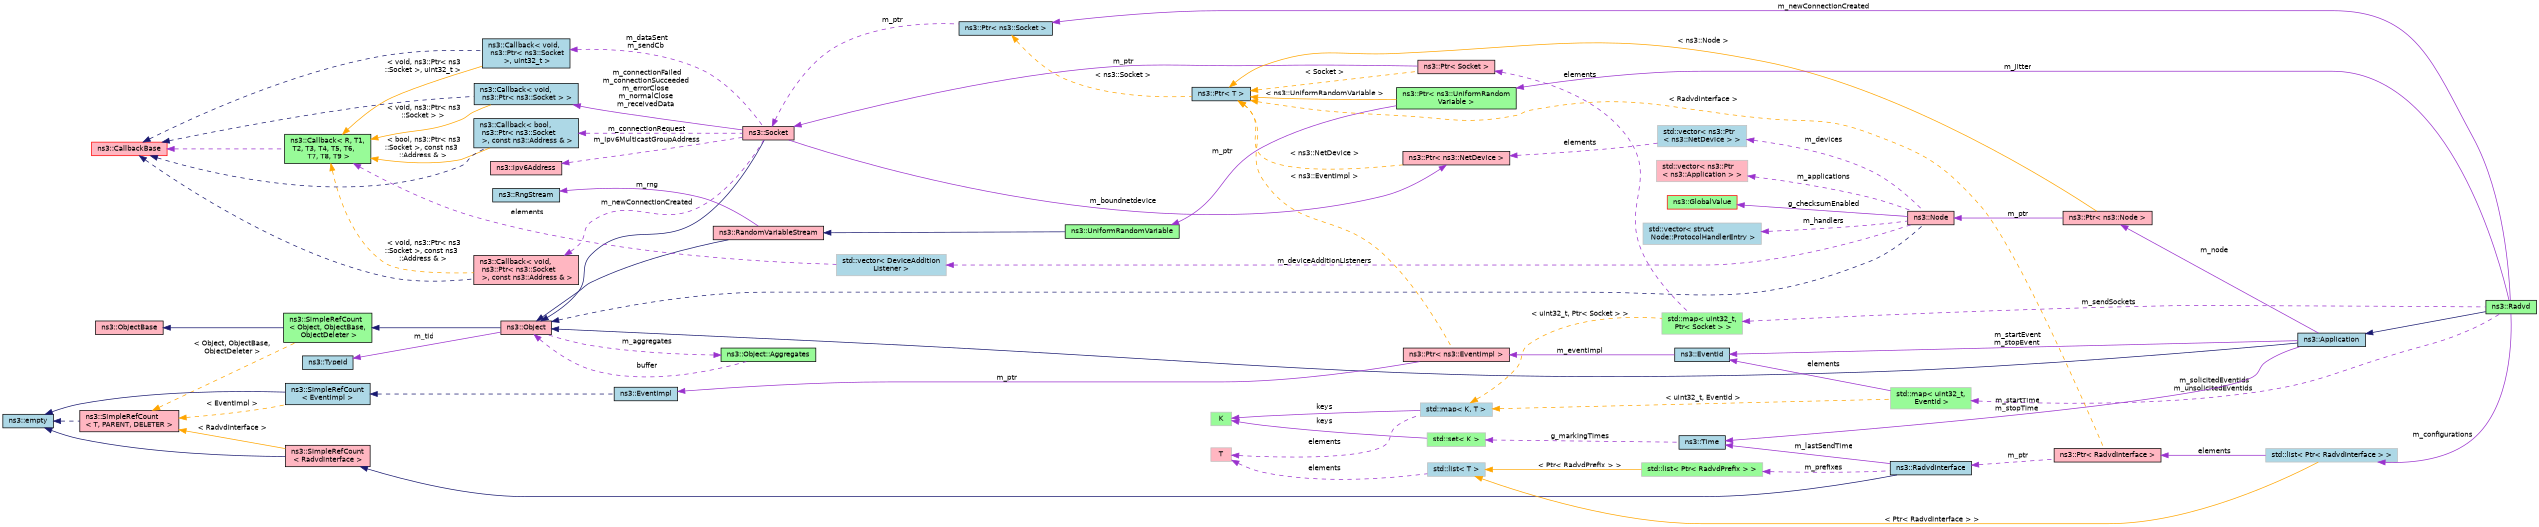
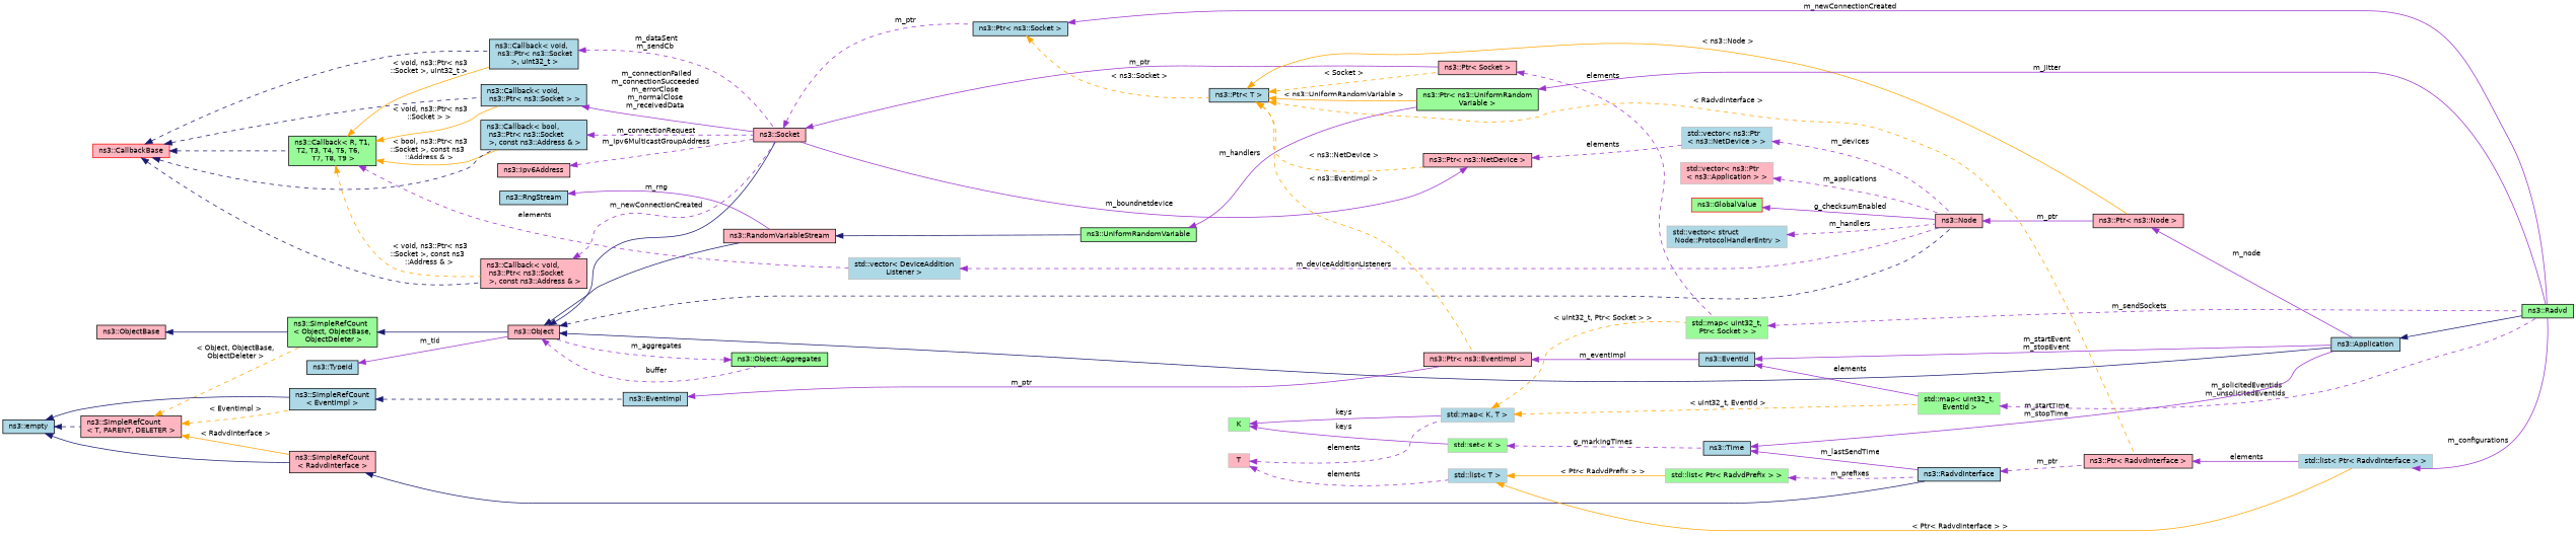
  digraph {
    rankdir=LR
    node [color=black fillcolor=lightblue fontname=Helvetica fontsize=10 shape=record style=filled]
    edge [color=darkorchid3 dir=back fontname=Helvetica fontsize=10 labelfontname=Helvetica labelfontsize=10 style=solid]
    n1 [fillcolor=palegreen fontcolor=black height=0.2 label="ns3::Radvd" width=0.4]
    n2 [height=0.2 label="ns3::Application" width=0.4]
    n3 [fillcolor=lightpink height=0.2 label="ns3::Object" width=0.4]
    n4 [fillcolor=palegreen height=0.2 label="ns3::Object::Aggregates" width=0.4]
    n5 [fillcolor=lightpink height=0.2 label="ns3::Node" width=0.4]
    n6 [fillcolor=lightpink height=0.2 label="ns3::Socket" width=0.4]
    n7 [fillcolor=lightpink height=0.2 label="ns3::RandomVariableStream" width=0.4]
    n8 [fillcolor=lightpink height=0.2 label="ns3::Ptr\< ns3::Node \>" width=0.4]
    n9 [fillcolor=lightpink height=0.2 label="ns3::Ptr\< Socket \>" width=0.4]
    n10 [height=0.2 label="ns3::Ptr\< ns3::Socket \>" width=0.4]
    n11 [fillcolor=palegreen height=0.2 label="ns3::UniformRandomVariable" width=0.4]
    n12 [fillcolor=palegreen height=0.2 label="ns3::SimpleRefCount\l\< Object, ObjectBase,\l ObjectDeleter \>" width=0.4]
    n13 [fillcolor=lightpink height=0.2 label="ns3::ObjectBase" width=0.4]
    n14 [fillcolor=lightpink height=0.2 label="ns3::SimpleRefCount\l\< T, PARENT, DELETER \>" width=0.4]
    n15 [height=0.2 label="ns3::SimpleRefCount\l\< EventImpl \>" width=0.4]
    n16 [fillcolor=lightpink height=0.2 label="ns3::SimpleRefCount\l\< RadvdInterface \>" width=0.4]
    n17 [height=0.2 label="ns3::EventImpl" width=0.4]
    n18 [height=0.2 label="ns3::RadvdInterface" width=0.4]
    n19 [height=0.2 label="ns3::empty" width=0.4]
    n20 [height=0.2 label="ns3::TypeId" width=0.4]
    n21 [height=0.2 label="ns3::EventId" width=0.4]
    n22 [color=grey75 fillcolor=palegreen height=0.2 label="std::map\< uint32_t,\l EventId \>" width=0.4]
    n23 [fillcolor=lightpink height=0.2 label="ns3::Ptr\< ns3::EventImpl \>" width=0.4]
    n24 [height=0.2 label="ns3::Ptr\< T \>" width=0.4]
    n25 [fillcolor=lightpink height=0.2 label="ns3::Ptr\< ns3::NetDevice \>" width=0.4]
    n26 [fillcolor=lightpink height=0.2 label="ns3::Ptr\< RadvdInterface \>" width=0.4]
    n27 [fillcolor=palegreen height=0.2 label="ns3::Ptr\< ns3::UniformRandom\lVariable \>" width=0.4]
    n28 [color=grey75 height=0.2 label="std::vector\< ns3::Ptr\l\< ns3::NetDevice \> \>" width=0.4]
    n29 [color=grey75 height=0.2 label="std::list\< Ptr\< RadvdInterface \> \>" width=0.4]
    n30 [color=grey75 fillcolor=palegreen height=0.2 label="std::map\< uint32_t,\l Ptr\< Socket \> \>" width=0.4]
    n31 [color=grey75 fillcolor=lightpink height=0.2 label="std::vector\< ns3::Ptr\l\< ns3::Application \> \>" width=0.4]
    n32 [color=red fillcolor=palegreen height=0.2 label="ns3::GlobalValue" width=0.4]
    n33 [color=grey75 height=0.2 label="std::vector\< struct\l Node::ProtocolHandlerEntry \>" width=0.4]
    n34 [color=grey75 height=0.2 label="std::vector\< DeviceAddition\lListener \>" width=0.4]
    n35 [fillcolor=palegreen height=0.2 label="ns3::Callback\< R, T1,\l T2, T3, T4, T5, T6,\l T7, T8, T9 \>" width=0.4]
    n36 [fillcolor=lightpink height=0.2 label="ns3::Callback\< void,\l ns3::Ptr\< ns3::Socket\l \>, const ns3::Address & \>" width=0.4]
    n37 [height=0.2 label="ns3::Callback\< void,\l ns3::Ptr\< ns3::Socket\l \>, uint32_t \>" width=0.4]
    n38 [height=0.2 label="ns3::Callback\< void,\l ns3::Ptr\< ns3::Socket \> \>" width=0.4]
    n39 [height=0.2 label="ns3::Callback\< bool,\l ns3::Ptr\< ns3::Socket\l \>, const ns3::Address & \>" width=0.4]
    n40 [color=red fillcolor=lightpink height=0.2 label="ns3::CallbackBase" width=0.4]
    n41 [height=0.2 label="ns3::Time" width=0.4]
    n42 [color=grey75 fillcolor=palegreen height=0.2 label="std::set\< K \>" width=0.4]
    n43 [color=grey75 fillcolor=palegreen height=0.2 label=K width=0.4]
    n44 [color=grey75 height=0.2 label="std::map\< K, T \>" width=0.4]
    n45 [color=grey75 fillcolor=lightpink height=0.2 label=T width=0.4]
    n46 [color=grey75 height=0.2 label="std::list\< T \>" width=0.4]
    n47 [color=grey75 fillcolor=palegreen height=0.2 label="std::list\< Ptr\< RadvdPrefix \> \>" width=0.4]
    n48 [fillcolor=lightpink height=0.2 label="ns3::Ipv6Address" width=0.4]
    n49 [height=0.2 label="ns3::RngStream" width=0.4]
    n2 -> n1 [color=midnightblue]
    n3 -> n2 [color=midnightblue]
    n3 -> n4 [label=" buffer" style=dashed]
    n3 -> n5 [color=midnightblue style=dashed]
    n3 -> n6 [color=midnightblue]
    n3 -> n7 [color=midnightblue]
    n4 -> n3 [label=" m_aggregates" style=dashed]
    n5 -> n8 [label=" m_ptr"]
    n6 -> n9 [label=" m_ptr"]
    n6 -> n10 [label=" m_ptr" style=dashed]
    n7 -> n11 [color=midnightblue]
    n8 -> n2 [label=" m_node"]
    n9 -> n30 [label=" elements" style=dashed]
    n10 -> n1 [label=" m_newConnectionCreated"]
    n10 -> n24 [color=orange label=" \< ns3::Socket \>" style=dashed]
-   n11 -> n27 [label=" m_ptr"]
+   n11 -> n27 [label=" m_handlers"]
    n12 -> n3 [color=midnightblue]
    n13 -> n12 [color=midnightblue]
    n14 -> n12 [color=orange label=" \< Object, ObjectBase,\l ObjectDeleter \>" style=dashed]
    n14 -> n15 [color=orange label=" \< EventImpl \>" style=dashed]
    n14 -> n16 [color=orange label=" \< RadvdInterface \>"]
    n15 -> n17 [color=midnightblue style=dashed]
    n16 -> n18 [color=midnightblue]
    n17 -> n23 [label=" m_ptr"]
    n18 -> n26 [label=" m_ptr" style=dashed]
    n19 -> n14 [color=midnightblue style=dashed]
    n19 -> n15 [color=midnightblue]
    n19 -> n16 [color=midnightblue]
    n20 -> n3 [label=" m_tid"]
    n21 -> n2 [label=" m_startEvent\nm_stopEvent"]
    n21 -> n22 [label=" elements"]
    n22 -> n1 [label=" m_solicitedEventIds\nm_unsolicitedEventIds" style=dashed]
    n23 -> n21 [label=" m_eventImpl"]
    n24 -> n8 [color=orange label=" \< ns3::Node \>"]
    n24 -> n9 [color=orange label=" \< Socket \>" style=dashed]
    n24 -> n23 [color=orange label=" \< ns3::EventImpl \>" style=dashed]
    n24 -> n25 [color=orange label=" \< ns3::NetDevice \>" style=dashed]
    n24 -> n26 [color=orange label=" \< RadvdInterface \>" style=dashed]
    n24 -> n27 [color=orange label=" \< ns3::UniformRandomVariable \>"]
    n25 -> n6 [label=" m_boundnetdevice"]
    n25 -> n28 [label=" elements" style=dashed]
    n26 -> n29 [label=" elements"]
    n27 -> n1 [label=" m_jitter"]
    n28 -> n5 [label=" m_devices" style=dashed]
    n29 -> n1 [label=" m_configurations"]
    n30 -> n1 [label=" m_sendSockets" style=dashed]
    n31 -> n5 [label=" m_applications" style=dashed]
    n32 -> n5 [label=" g_checksumEnabled"]
    n33 -> n5 [label=" m_handlers" style=dashed]
    n34 -> n5 [label=" m_deviceAdditionListeners" style=dashed]
    n35 -> n34 [label=" elements" style=dashed]
    n35 -> n36 [color=orange label=" \< void, ns3::Ptr\< ns3\l::Socket \>, const ns3\l::Address & \>" style=dashed]
    n35 -> n37 [color=orange label=" \< void, ns3::Ptr\< ns3\l::Socket \>, uint32_t \>"]
    n35 -> n38 [color=orange label=" \< void, ns3::Ptr\< ns3\l::Socket \> \>"]
    n35 -> n39 [color=orange label=" \< bool, ns3::Ptr\< ns3\l::Socket \>, const ns3\l::Address & \>"]
    n36 -> n6 [label=" m_newConnectionCreated" style=dashed]
    n37 -> n6 [label=" m_dataSent\nm_sendCb" style=dashed]
    n38 -> n6 [label=" m_connectionFailed\nm_connectionSucceeded\nm_errorClose\nm_normalClose\nm_receivedData"]
    n39 -> n6 [label=" m_connectionRequest" style=dashed]
-   n40 -> n35 [style=dashed]
+   n40 -> n35 [color=midnightblue style=dashed]
    n40 -> n36 [color=midnightblue style=dashed]
    n40 -> n37 [color=midnightblue style=dashed]
    n40 -> n38 [color=midnightblue style=dashed]
    n40 -> n39 [color=midnightblue style=dashed]
    n41 -> n2 [label=" m_startTime\nm_stopTime"]
    n41 -> n18 [label=" m_lastSendTime"]
    n42 -> n41 [label=" g_markingTimes" style=dashed]
    n43 -> n42 [label=" keys"]
    n43 -> n44 [label=" keys"]
    n44 -> n22 [color=orange label=" \< uint32_t, EventId \>" style=dashed]
    n44 -> n30 [color=orange label=" \< uint32_t, Ptr\< Socket \> \>" style=dashed]
    n45 -> n44 [label=" elements" style=dashed]
    n45 -> n46 [label=" elements" style=dashed]
    n46 -> n29 [color=orange label=" \< Ptr\< RadvdInterface \> \>"]
    n46 -> n47 [color=orange label=" \< Ptr\< RadvdPrefix \> \>"]
    n47 -> n18 [label=" m_prefixes" style=dashed]
    n48 -> n6 [label=" m_ipv6MulticastGroupAddress" style=dashed]
    n49 -> n7 [label=" m_rng"]
  }
